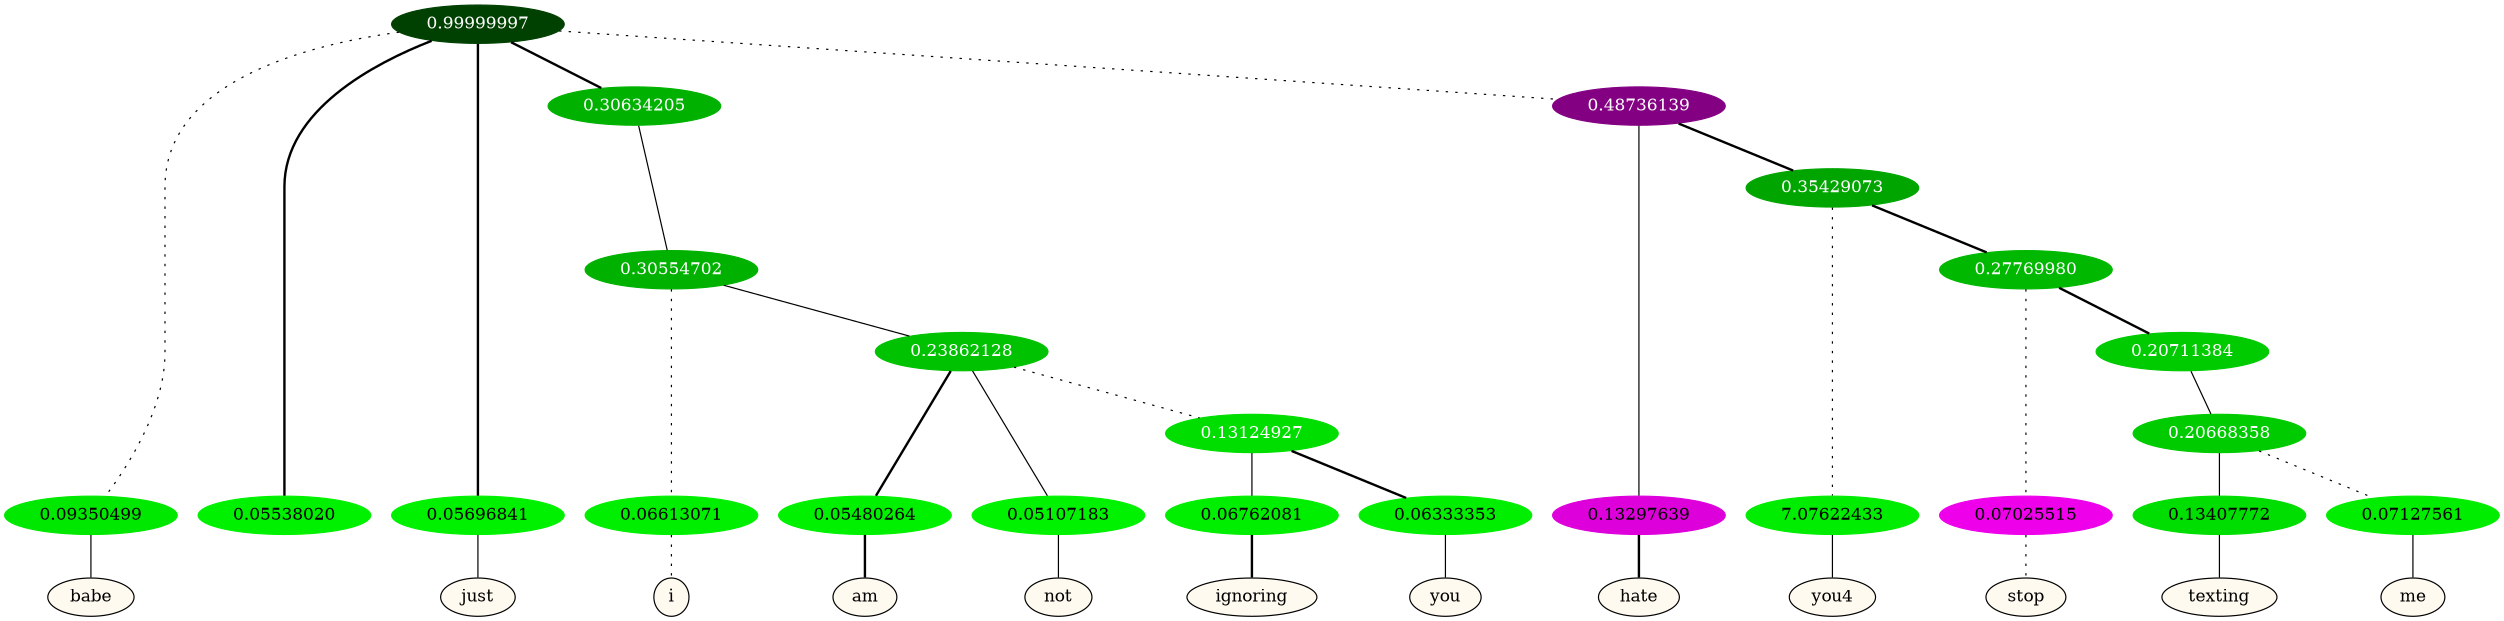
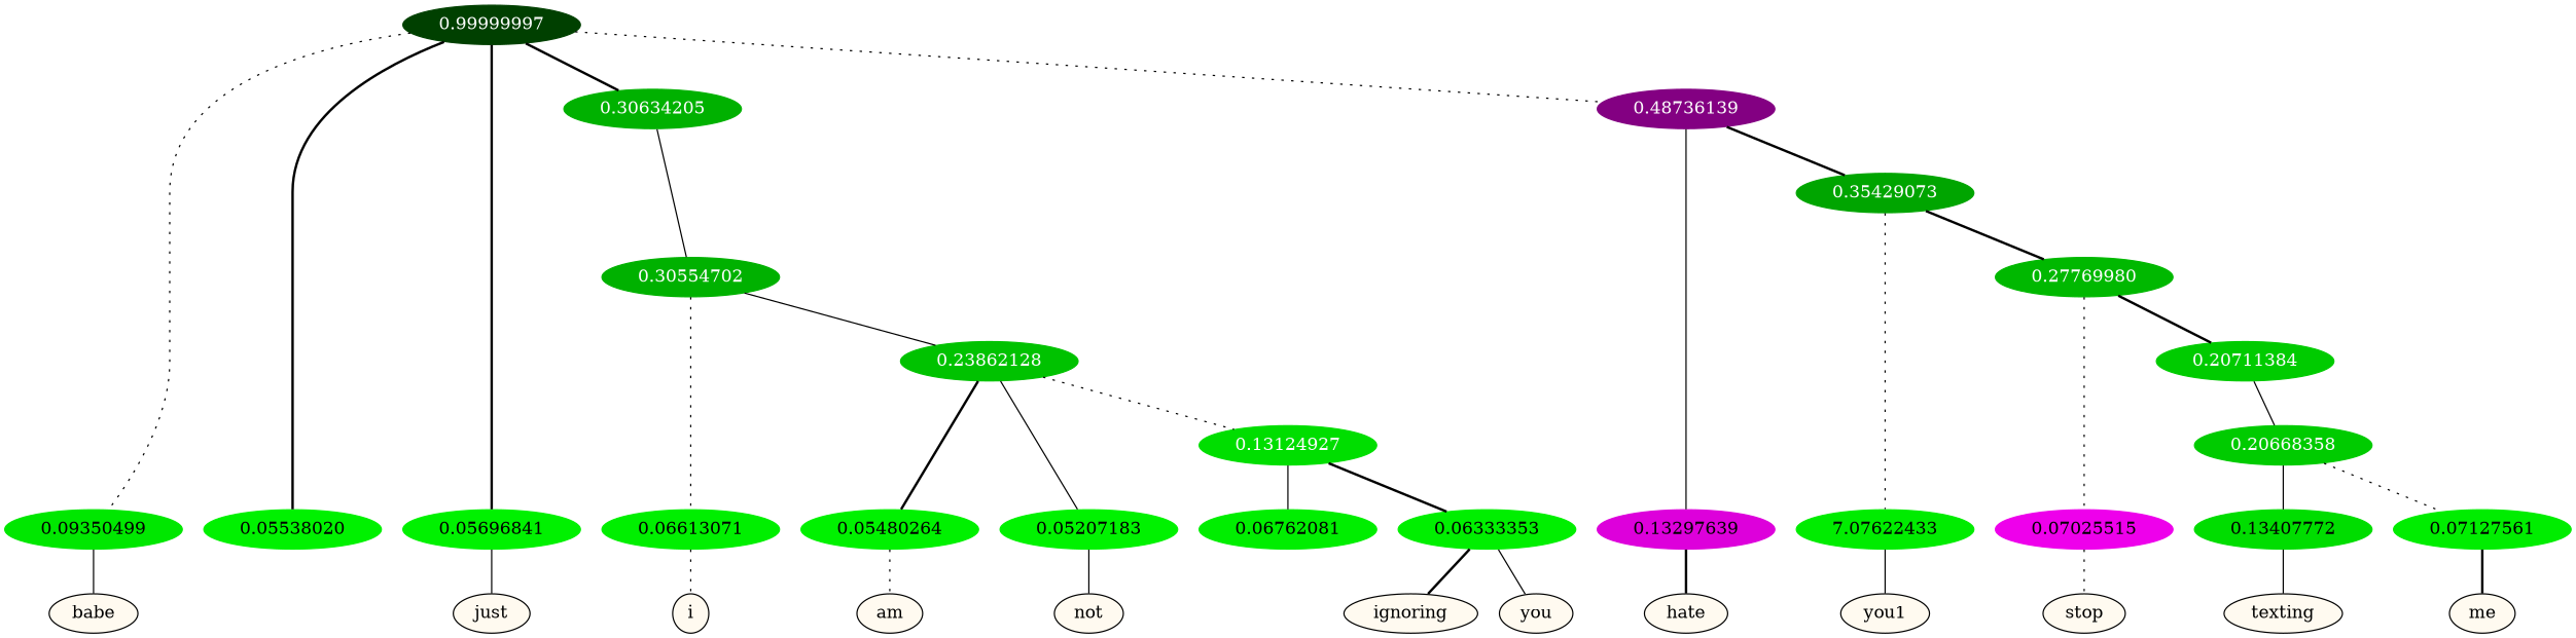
  graph {
    node [color=black format=png nodesep=0.001 ordering=out overlap_scaling=0.01 ranksep=0.001 style=filled fontcolor=black]
    edge [style=solid]
    n1 [fillcolor=floralwhite height=0.15 label=babe style="filled,solid" width=0.15 fontcolor=""]
    n2 [fillcolor=floralwhite height=0.15 label=i style="filled,solid" width=0.15 fontcolor=""]
    n3 [fillcolor=floralwhite height=0.15 label=am style="filled,solid" width=0.15 fontcolor=""]
    n4 [fillcolor=floralwhite height=0.15 label=not style="filled,solid" width=0.15 fontcolor=""]
    n5 [fillcolor=floralwhite height=0.15 label=ignoring style="filled,solid" width=0.15 fontcolor=""]
    n6 [fillcolor=floralwhite height=0.15 label=you style="filled,solid" width=0.15 fontcolor=""]
    n7 [fillcolor=floralwhite height=0.15 label=just style="filled,solid" width=0.15 fontcolor=""]
    n8 [fillcolor=floralwhite height=0.15 label=hate style="filled,solid" width=0.15 fontcolor=""]
-   n9 [fillcolor=floralwhite height=0.15 label=you4 style="filled,solid" width=0.15 fontcolor=""]
+   n9 [fillcolor=floralwhite height=0.15 label=you1 style="filled,solid" width=0.15 fontcolor=""]
    n10 [fillcolor=floralwhite height=0.15 label=stop style="filled,solid" width=0.15 fontcolor=""]
    n11 [fillcolor=floralwhite height=0.15 label=texting style="filled,solid" width=0.15 fontcolor=""]
    n12 [fillcolor=floralwhite height=0.15 label=me style="filled,solid" width=0.15 fontcolor=""]
    n13 [color="0.334 1.000 0.906" height=0.15 label=0.09350499 width=0.15]
    n14 [color="0.334 1.000 0.934" height=0.15 label=0.06613071 width=0.15]
    n15 [color="0.334 1.000 0.945" height=0.15 label=0.05480264 width=0.15]
-   n16 [color="0.334 1.000 0.948" height=0.15 label=0.05107183 width=0.15]
+   n16 [color="0.334 1.000 0.948" height=0.15 label=0.05207183 width=0.15]
    n17 [color="0.334 1.000 0.932" height=0.15 label=0.06762081 width=0.15]
    n18 [color="0.334 1.000 0.937" height=0.15 label=0.06333353 width=0.15]
    n19 [color="0.334 1.000 0.945" height=0.15 label=0.05538020 width=0.15]
    n20 [color="0.334 1.000 0.943" height=0.15 label=0.05696841 width=0.15]
    n21 [color="0.835 1.000 0.867" height=0.15 label=0.13297639 width=0.15]
    n22 [color="0.334 1.000 0.924" height=0.15 label=7.07622433 width=0.15]
    n23 [color="0.835 1.000 0.930" height=0.15 label=0.07025515 width=0.15]
    n24 [color="0.334 1.000 0.865" height=0.15 label=0.13407772 width=0.15]
    n25 [color="0.334 1.000 0.929" height=0.15 label=0.07127561 width=0.15]
    n26 [color="0.334 1.000 0.250" fontcolor=grey99 height=0.15 label=0.99999997 width=0.15]
    n27 [color="0.334 1.000 0.694" fontcolor=grey99 height=0.15 label=0.30634205 width=0.15]
    n28 [color="0.835 1.000 0.513" fontcolor=grey99 height=0.15 label=0.48736139 width=0.15]
    n29 [color="0.334 1.000 0.694" fontcolor=grey99 height=0.15 label=0.30554702 width=0.15]
    n30 [color="0.334 1.000 0.646" fontcolor=grey99 height=0.15 label=0.35429073 width=0.15]
    n31 [color="0.334 1.000 0.761" fontcolor=grey99 height=0.15 label=0.23862128 width=0.15]
    n32 [color="0.334 1.000 0.722" fontcolor=grey99 height=0.15 label=0.27769980 width=0.15]
    n33 [color="0.334 1.000 0.869" fontcolor=grey99 height=0.15 label=0.13124927 width=0.15]
    n34 [color="0.334 1.000 0.793" fontcolor=grey99 height=0.15 label=0.20711384 width=0.15]
    n35 [color="0.334 1.000 0.793" fontcolor=grey99 height=0.15 label=0.20668358 width=0.15]
    subgraph sub_1 {
      rank=same
      n1
      n2
      n3
      n4
      n5
      n6
      n7
      n8
      n9
      n10
      n11
      n12
    }
    subgraph sub_2 {
      rank=same
      n13
      n14
      n15
      n16
      n17
      n18
      n19
      n20
      n21
      n22
      n23
      n24
      n25
    }
    n13 -- n1
    n14 -- n2 [style=dotted]
-   n15 -- n3 [style=bold]
+   n15 -- n3 [style=dotted]
    n16 -- n4
-   n17 -- n5 [style=bold]
+   n18 -- n5 [style=bold]
    n18 -- n6
    n20 -- n7
    n21 -- n8 [style=bold]
    n22 -- n9
    n23 -- n10 [style=dotted]
    n24 -- n11
-   n25 -- n12
+   n25 -- n12 [style=bold]
    n26 -- n13 [style=dotted]
    n26 -- n19 [style=bold]
    n26 -- n20 [style=bold]
    n26 -- n27 [style=bold]
    n26 -- n28 [style=dotted]
    n27 -- n29
    n28 -- n21
    n28 -- n30 [style=bold]
    n29 -- n14 [style=dotted]
    n29 -- n31
    n30 -- n22 [style=dotted]
    n30 -- n32 [style=bold]
    n31 -- n15 [style=bold]
    n31 -- n16
    n31 -- n33 [style=dotted]
    n32 -- n23 [style=dotted]
    n32 -- n34 [style=bold]
    n33 -- n17
    n33 -- n18 [style=bold]
    n34 -- n35
    n35 -- n24
    n35 -- n25 [style=dotted]
  }
